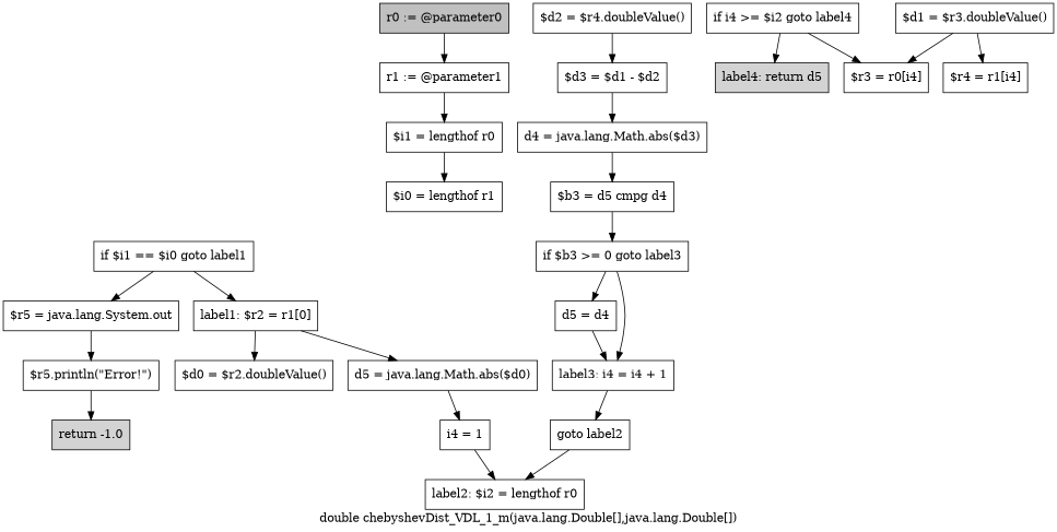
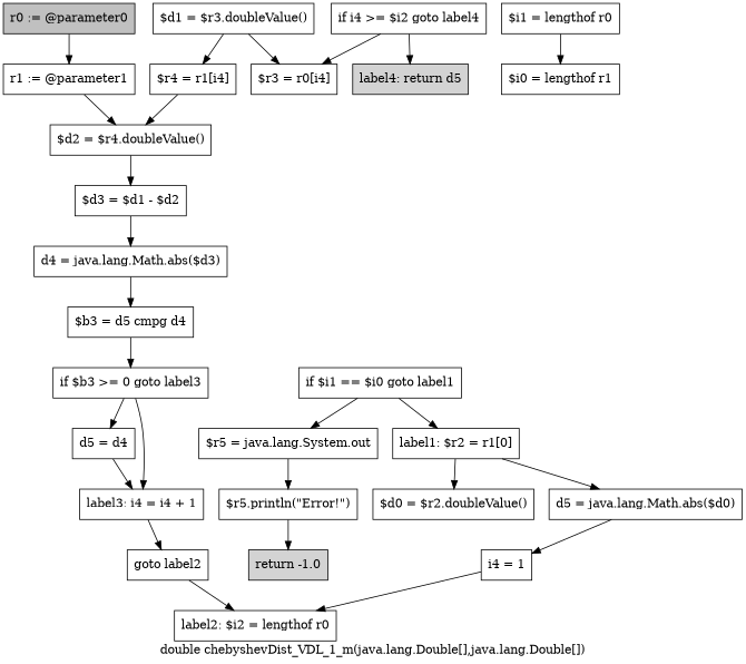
  digraph {
    label="double chebyshevDist_VDL_1_m(java.lang.Double[],java.lang.Double[])"
    node [shape=box]
    n1 [fillcolor=gray label="r0 := @parameter0" style=filled]
    n2 [label="r1 := @parameter1"]
    n3 [label="$i1 = lengthof r0"]
    n4 [label="$i0 = lengthof r1"]
    n5 [label="if $i1 == $i0 goto label1"]
    n6 [label="$r5 = java.lang.System.out"]
    n7 [label="label1: $r2 = r1[0]"]
    n8 [label="$r5.println(\"Error!\")"]
    n9 [label="$d0 = $r2.doubleValue()"]
    n10 [label="d5 = java.lang.Math.abs($d0)"]
    n11 [fillcolor=lightgray label="return -1.0" style=filled]
    n12 [label="i4 = 1"]
    n13 [label="label2: $i2 = lengthof r0"]
    n14 [label="if i4 >= $i2 goto label4"]
    n15 [label="$r3 = r0[i4]"]
    n16 [fillcolor=lightgray label="label4: return d5" style=filled]
    n17 [label="$d1 = $r3.doubleValue()"]
    n18 [label="$r4 = r1[i4]"]
    n19 [label="$d2 = $r4.doubleValue()"]
    n20 [label="$d3 = $d1 - $d2"]
    n21 [label="d4 = java.lang.Math.abs($d3)"]
    n22 [label="$b3 = d5 cmpg d4"]
    n23 [label="if $b3 >= 0 goto label3"]
    n24 [label="d5 = d4"]
    n25 [label="label3: i4 = i4 + 1"]
    n26 [label="goto label2"]
    n1 -> n2
-   n2 -> n3
+   n2 -> n19
    n3 -> n4
    n5 -> n6
    n5 -> n7
    n6 -> n8
    n7 -> n9
    n7 -> n10
    n8 -> n11
    n10 -> n12
    n12 -> n13
    n14 -> n15
    n14 -> n16
    n17 -> n15
    n17 -> n18
+   n18 -> n19
    n19 -> n20
    n20 -> n21
    n21 -> n22
    n22 -> n23
    n23 -> n24
    n23 -> n25
    n24 -> n25
    n25 -> n26
    n26 -> n13
  }
